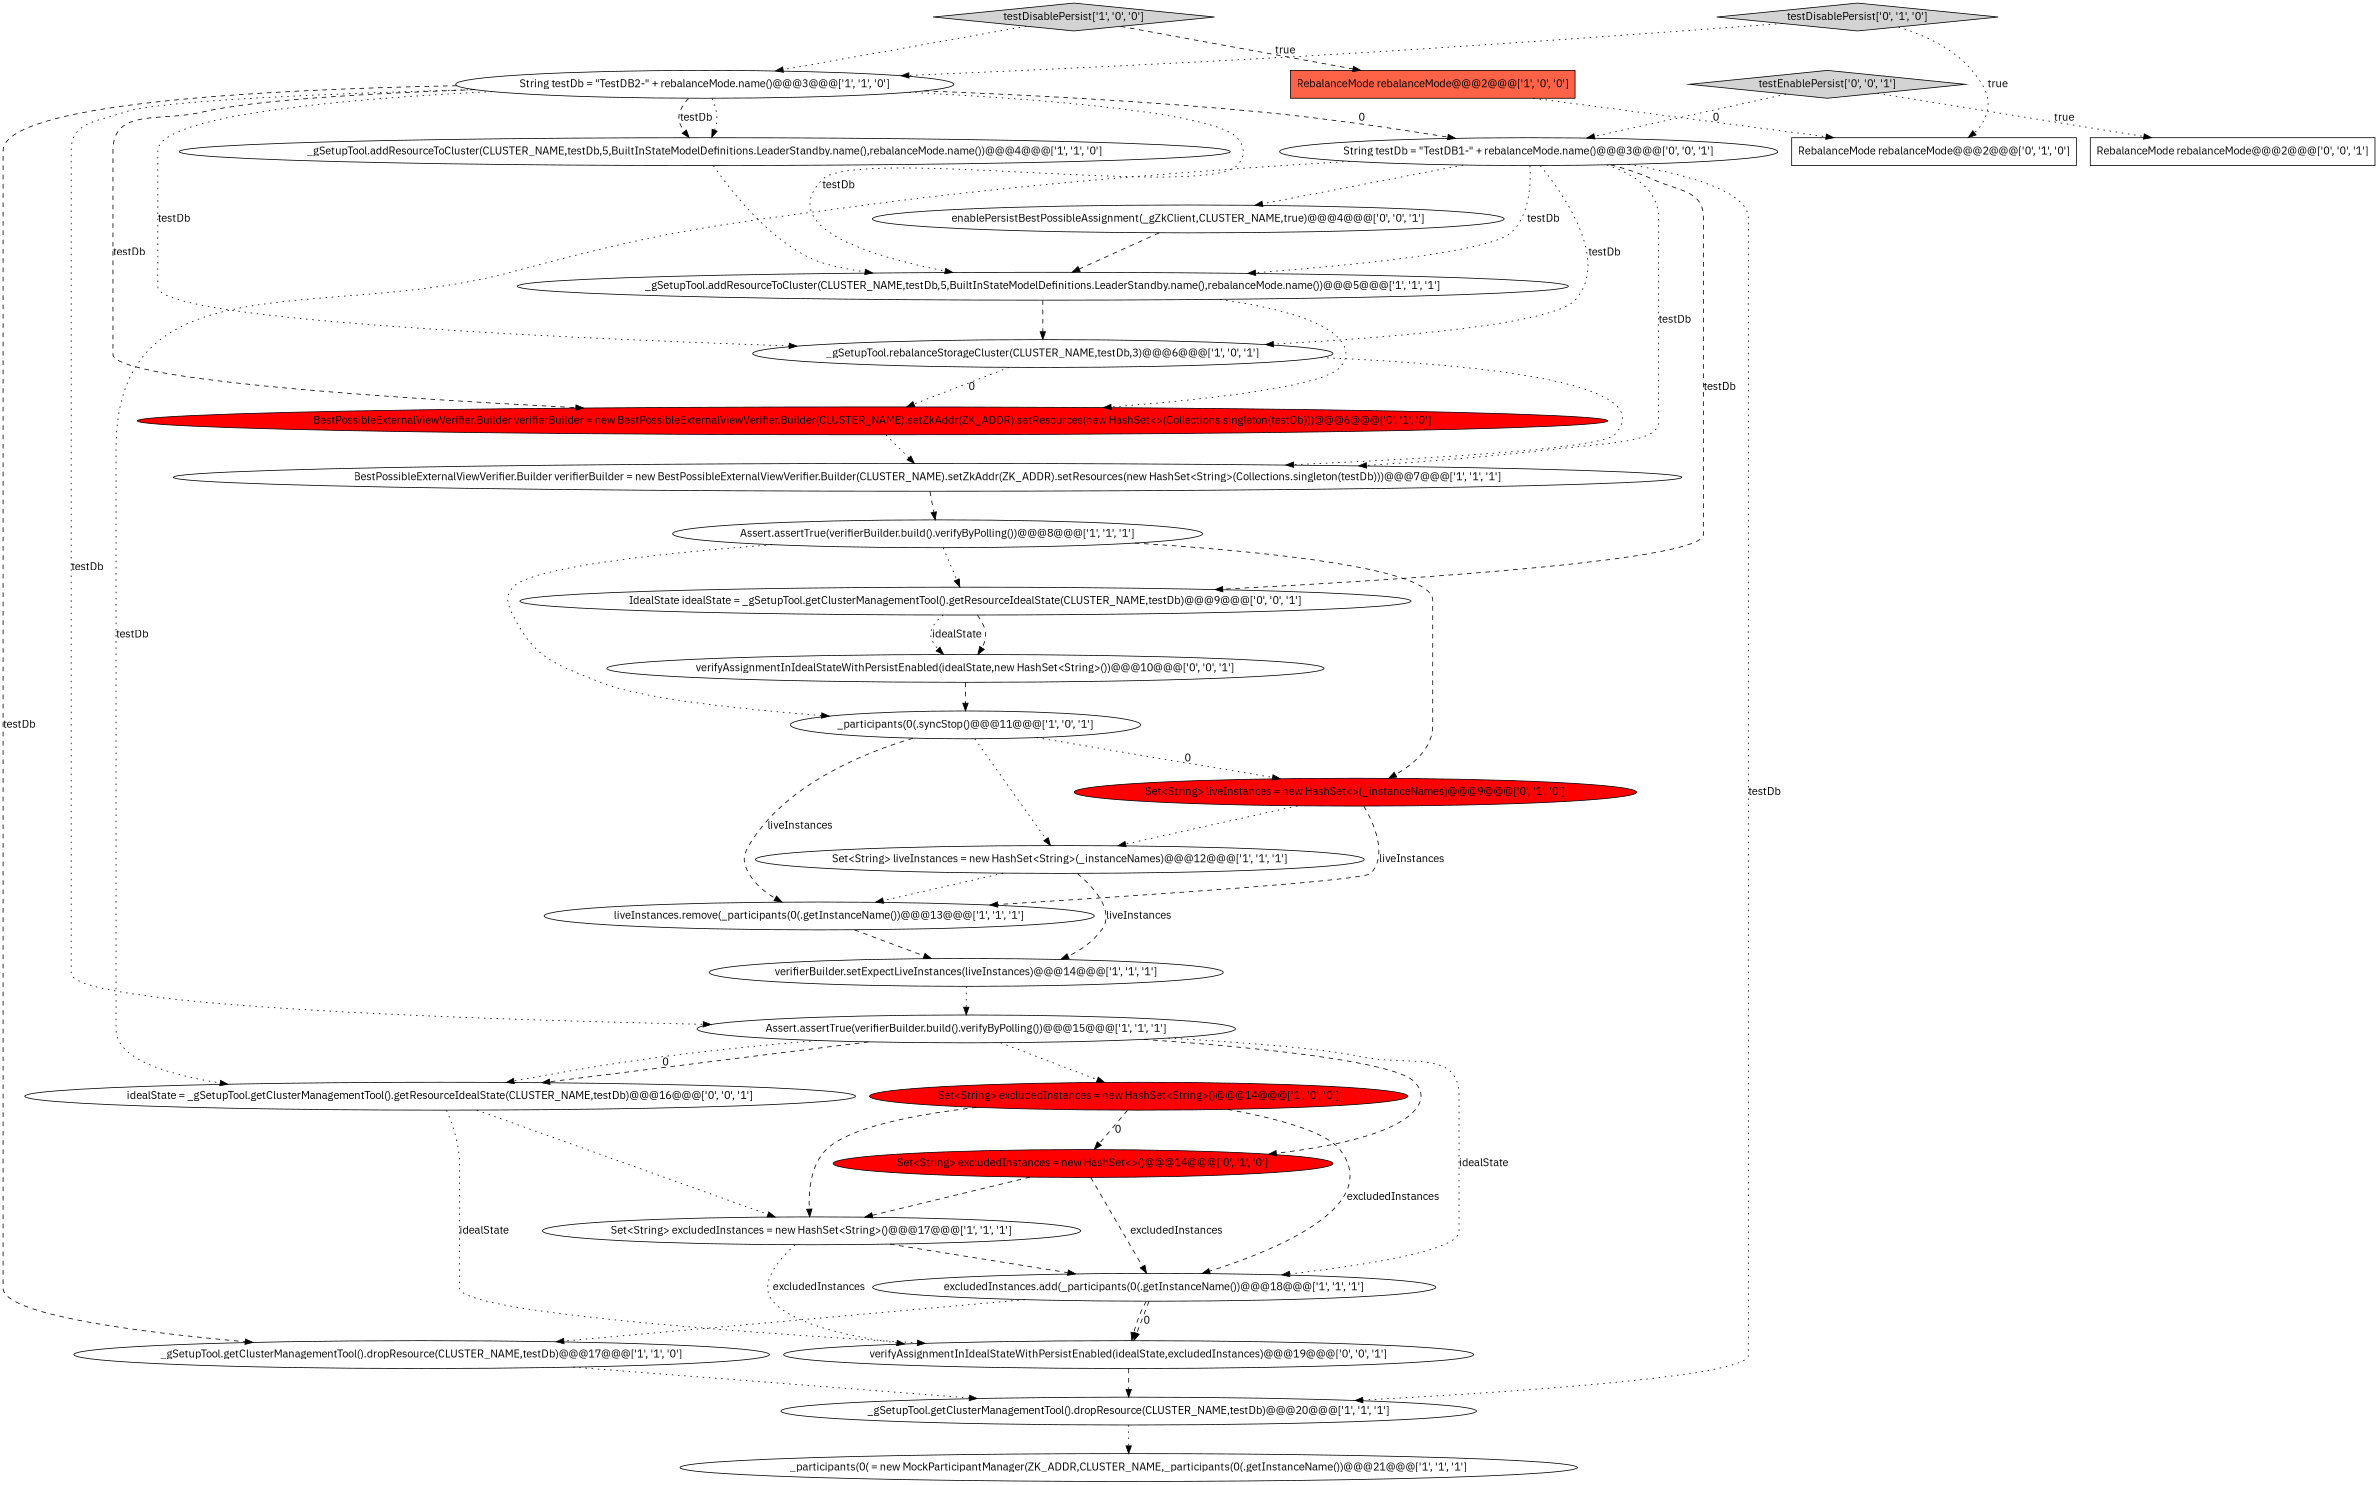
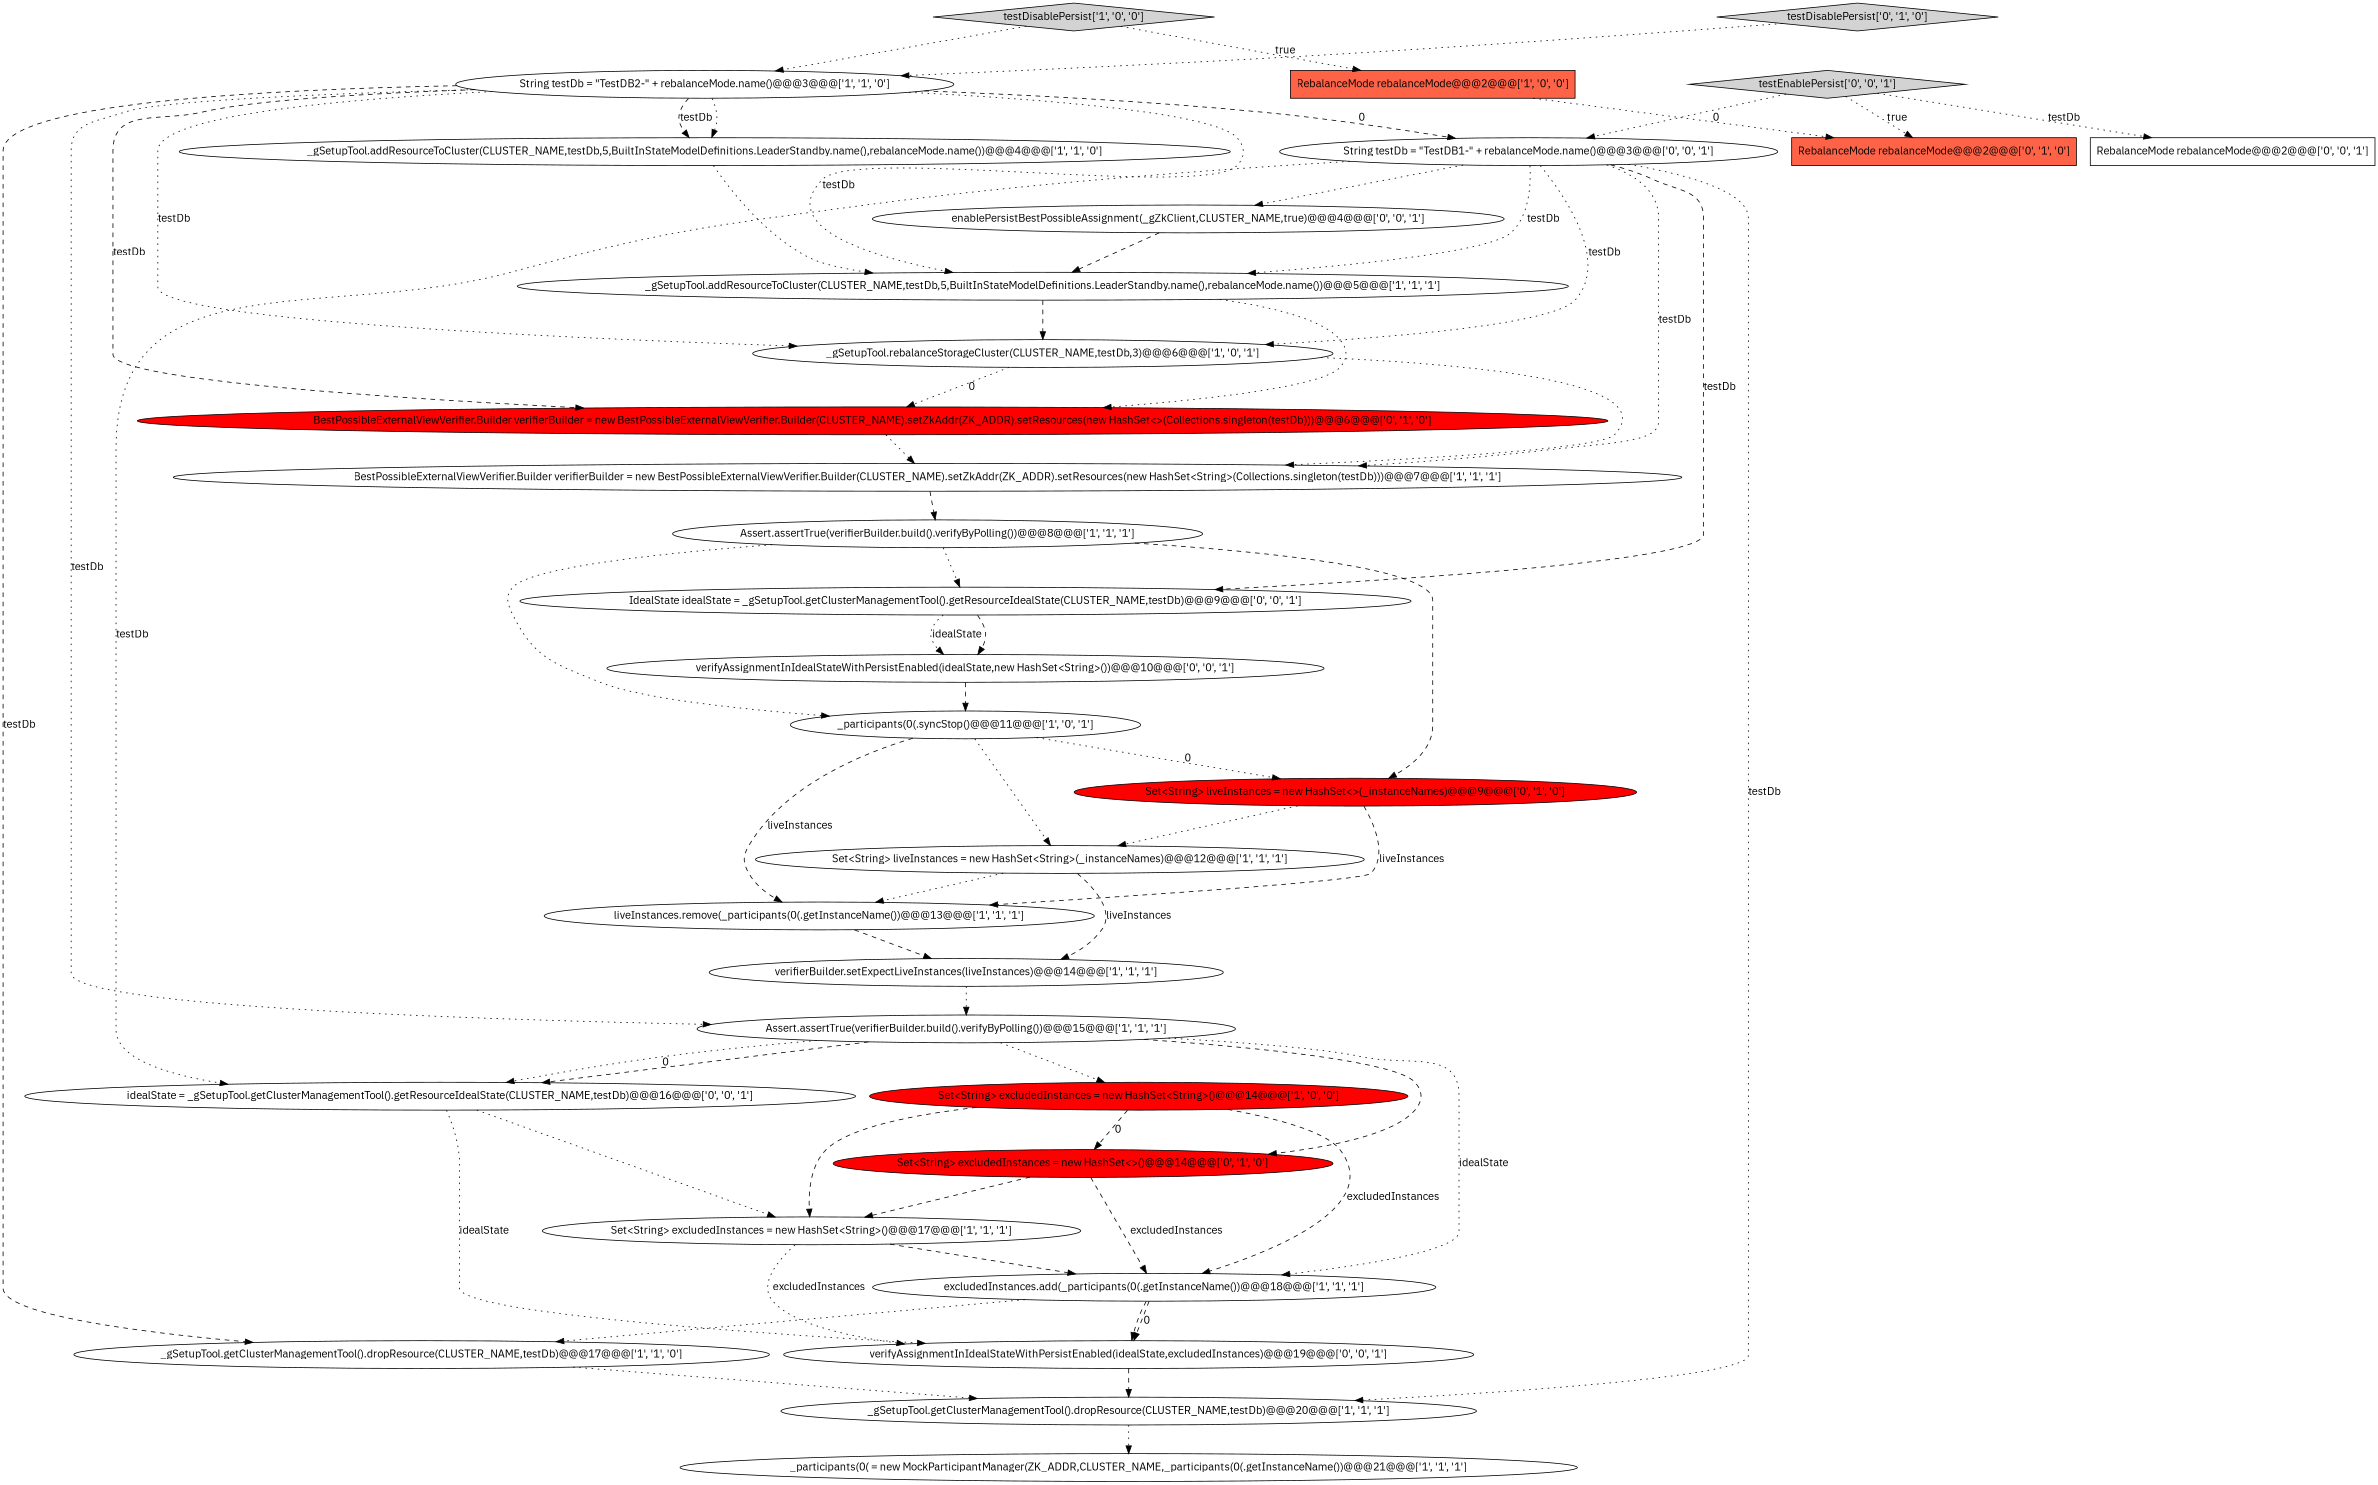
  digraph {
    fontname="IBM Plex Sans"
    node [fillcolor=white fontname="IBM Plex Sans" shape=ellipse style=filled]
    edge [fontname="IBM Plex Sans" style=dotted]
    n1 [label="idealState = _gSetupTool.getClusterManagementTool().getResourceIdealState(CLUSTER_NAME,testDb)@@@16@@@['0', '0', '1']"]
    n2 [label="verifyAssignmentInIdealStateWithPersistEnabled(idealState,excludedInstances)@@@19@@@['0', '0', '1']"]
    n3 [label="Set<String> excludedInstances = new HashSet<String>()@@@17@@@['1', '1', '1']"]
    n4 [label="_gSetupTool.getClusterManagementTool().dropResource(CLUSTER_NAME,testDb)@@@20@@@['1', '1', '1']"]
    n5 [label="excludedInstances.add(_participants(0(.getInstanceName())@@@18@@@['1', '1', '1']"]
    n6 [label="String testDb = \"TestDB1-\" + rebalanceMode.name()@@@3@@@['0', '0', '1']"]
    n7 [label="_gSetupTool.rebalanceStorageCluster(CLUSTER_NAME,testDb,3)@@@6@@@['1', '0', '1']"]
    n8 [label="_gSetupTool.addResourceToCluster(CLUSTER_NAME,testDb,5,BuiltInStateModelDefinitions.LeaderStandby.name(),rebalanceMode.name())@@@5@@@['1', '1', '1']"]
    n9 [label="IdealState idealState = _gSetupTool.getClusterManagementTool().getResourceIdealState(CLUSTER_NAME,testDb)@@@9@@@['0', '0', '1']"]
    n10 [label="BestPossibleExternalViewVerifier.Builder verifierBuilder = new BestPossibleExternalViewVerifier.Builder(CLUSTER_NAME).setZkAddr(ZK_ADDR).setResources(new HashSet<String>(Collections.singleton(testDb)))@@@7@@@['1', '1', '1']"]
    n11 [label="enablePersistBestPossibleAssignment(_gZkClient,CLUSTER_NAME,true)@@@4@@@['0', '0', '1']"]
    n12 [label="_participants(0( = new MockParticipantManager(ZK_ADDR,CLUSTER_NAME,_participants(0(.getInstanceName())@@@21@@@['1', '1', '1']"]
    n13 [fillcolor=red label="BestPossibleExternalViewVerifier.Builder verifierBuilder = new BestPossibleExternalViewVerifier.Builder(CLUSTER_NAME).setZkAddr(ZK_ADDR).setResources(new HashSet<>(Collections.singleton(testDb)))@@@6@@@['0', '1', '0']"]
    n14 [label="verifyAssignmentInIdealStateWithPersistEnabled(idealState,new HashSet<String>())@@@10@@@['0', '0', '1']"]
    n15 [label="Assert.assertTrue(verifierBuilder.build().verifyByPolling())@@@8@@@['1', '1', '1']"]
    n16 [label="_participants(0(.syncStop()@@@11@@@['1', '0', '1']"]
    n17 [label="liveInstances.remove(_participants(0(.getInstanceName())@@@13@@@['1', '1', '1']"]
    n18 [label="Set<String> liveInstances = new HashSet<String>(_instanceNames)@@@12@@@['1', '1', '1']"]
    n19 [fillcolor=red label="Set<String> liveInstances = new HashSet<>(_instanceNames)@@@9@@@['0', '1', '0']"]
    n20 [label="verifierBuilder.setExpectLiveInstances(liveInstances)@@@14@@@['1', '1', '1']"]
    n21 [label="Assert.assertTrue(verifierBuilder.build().verifyByPolling())@@@15@@@['1', '1', '1']"]
    n22 [fillcolor=red label="Set<String> excludedInstances = new HashSet<String>()@@@14@@@['1', '0', '0']"]
    n23 [fillcolor=red label="Set<String> excludedInstances = new HashSet<>()@@@14@@@['0', '1', '0']"]
    n24 [label="_gSetupTool.getClusterManagementTool().dropResource(CLUSTER_NAME,testDb)@@@17@@@['1', '1', '0']"]
    n25 [fillcolor=tomato label="RebalanceMode rebalanceMode@@@2@@@['1', '0', '0']" shape=box]
-   n26 [label="RebalanceMode rebalanceMode@@@2@@@['0', '1', '0']" shape=box]
+   n26 [fillcolor=tomato label="RebalanceMode rebalanceMode@@@2@@@['0', '1', '0']" shape=box]
    n27 [label="RebalanceMode rebalanceMode@@@2@@@['0', '0', '1']" shape=box]
    n28 [fillcolor=lightgray label="testDisablePersist['0', '1', '0']" shape=diamond]
    n29 [label="String testDb = \"TestDB2-\" + rebalanceMode.name()@@@3@@@['1', '1', '0']"]
    n30 [label="_gSetupTool.addResourceToCluster(CLUSTER_NAME,testDb,5,BuiltInStateModelDefinitions.LeaderStandby.name(),rebalanceMode.name())@@@4@@@['1', '1', '0']"]
    n31 [fillcolor=lightgray label="testDisablePersist['1', '0', '0']" shape=diamond]
    n32 [fillcolor=lightgray label="testEnablePersist['0', '0', '1']" shape=diamond]
    n1 -> n2 [label=idealState]
    n1 -> n3
    n2 -> n4 [style=dashed]
    n3 -> n2 [label=excludedInstances]
    n3 -> n5 [style=dashed]
    n4 -> n12
    n5 -> n2 [label=0 style=dashed]
    n5 -> n2 [style=dashed]
    n5 -> n24
    n6 -> n1 [label=testDb]
    n6 -> n4 [label=testDb]
    n6 -> n7 [label=testDb]
    n6 -> n8 [label=testDb]
    n6 -> n9 [label=testDb style=dashed]
    n6 -> n10 [label=testDb]
    n6 -> n11
    n7 -> n10
    n7 -> n13 [label=0]
    n8 -> n7 [style=dashed]
    n8 -> n13
    n9 -> n14 [style=dashed]
    n9 -> n14 [label=idealState]
    n10 -> n15 [style=dashed]
    n11 -> n8 [style=dashed]
    n13 -> n10
    n14 -> n16 [style=dashed]
    n15 -> n9
    n15 -> n16
    n15 -> n19 [style=dashed]
    n16 -> n17 [label=liveInstances style=dashed]
    n16 -> n18
    n16 -> n19 [label=0]
    n17 -> n20 [style=dashed]
    n18 -> n17
    n18 -> n20 [label=liveInstances style=dashed]
    n19 -> n17 [label=liveInstances style=dashed]
    n19 -> n18
    n20 -> n21
    n21 -> n1 [style=dashed]
    n21 -> n1 [label=0]
    n21 -> n5 [label=idealState]
    n21 -> n22
    n21 -> n23 [style=dashed]
    n22 -> n3 [style=dashed]
    n22 -> n5 [label=excludedInstances style=dashed]
    n22 -> n23 [label=0 style=dashed]
    n23 -> n3 [style=dashed]
    n23 -> n5 [label=excludedInstances style=dashed]
    n24 -> n4
    n25 -> n26 [label=0]
-   n28 -> n26 [label=true]
+   n32 -> n26 [label=true]
    n28 -> n29
    n29 -> n6 [label=0 style=dashed]
    n29 -> n7 [label=testDb]
    n29 -> n8 [label=testDb]
    n29 -> n13 [label=testDb style=dashed]
    n29 -> n21 [label=testDb]
    n29 -> n24 [label=testDb style=dashed]
    n29 -> n30
    n29 -> n30 [label=testDb style=dashed]
    n30 -> n8
-   n31 -> n25 [label=true style=dashed]
+   n31 -> n25 [label=true]
    n31 -> n29
    n32 -> n6
-   n32 -> n27 [label=true]
+   n32 -> n27 [label=testDb]
  }
